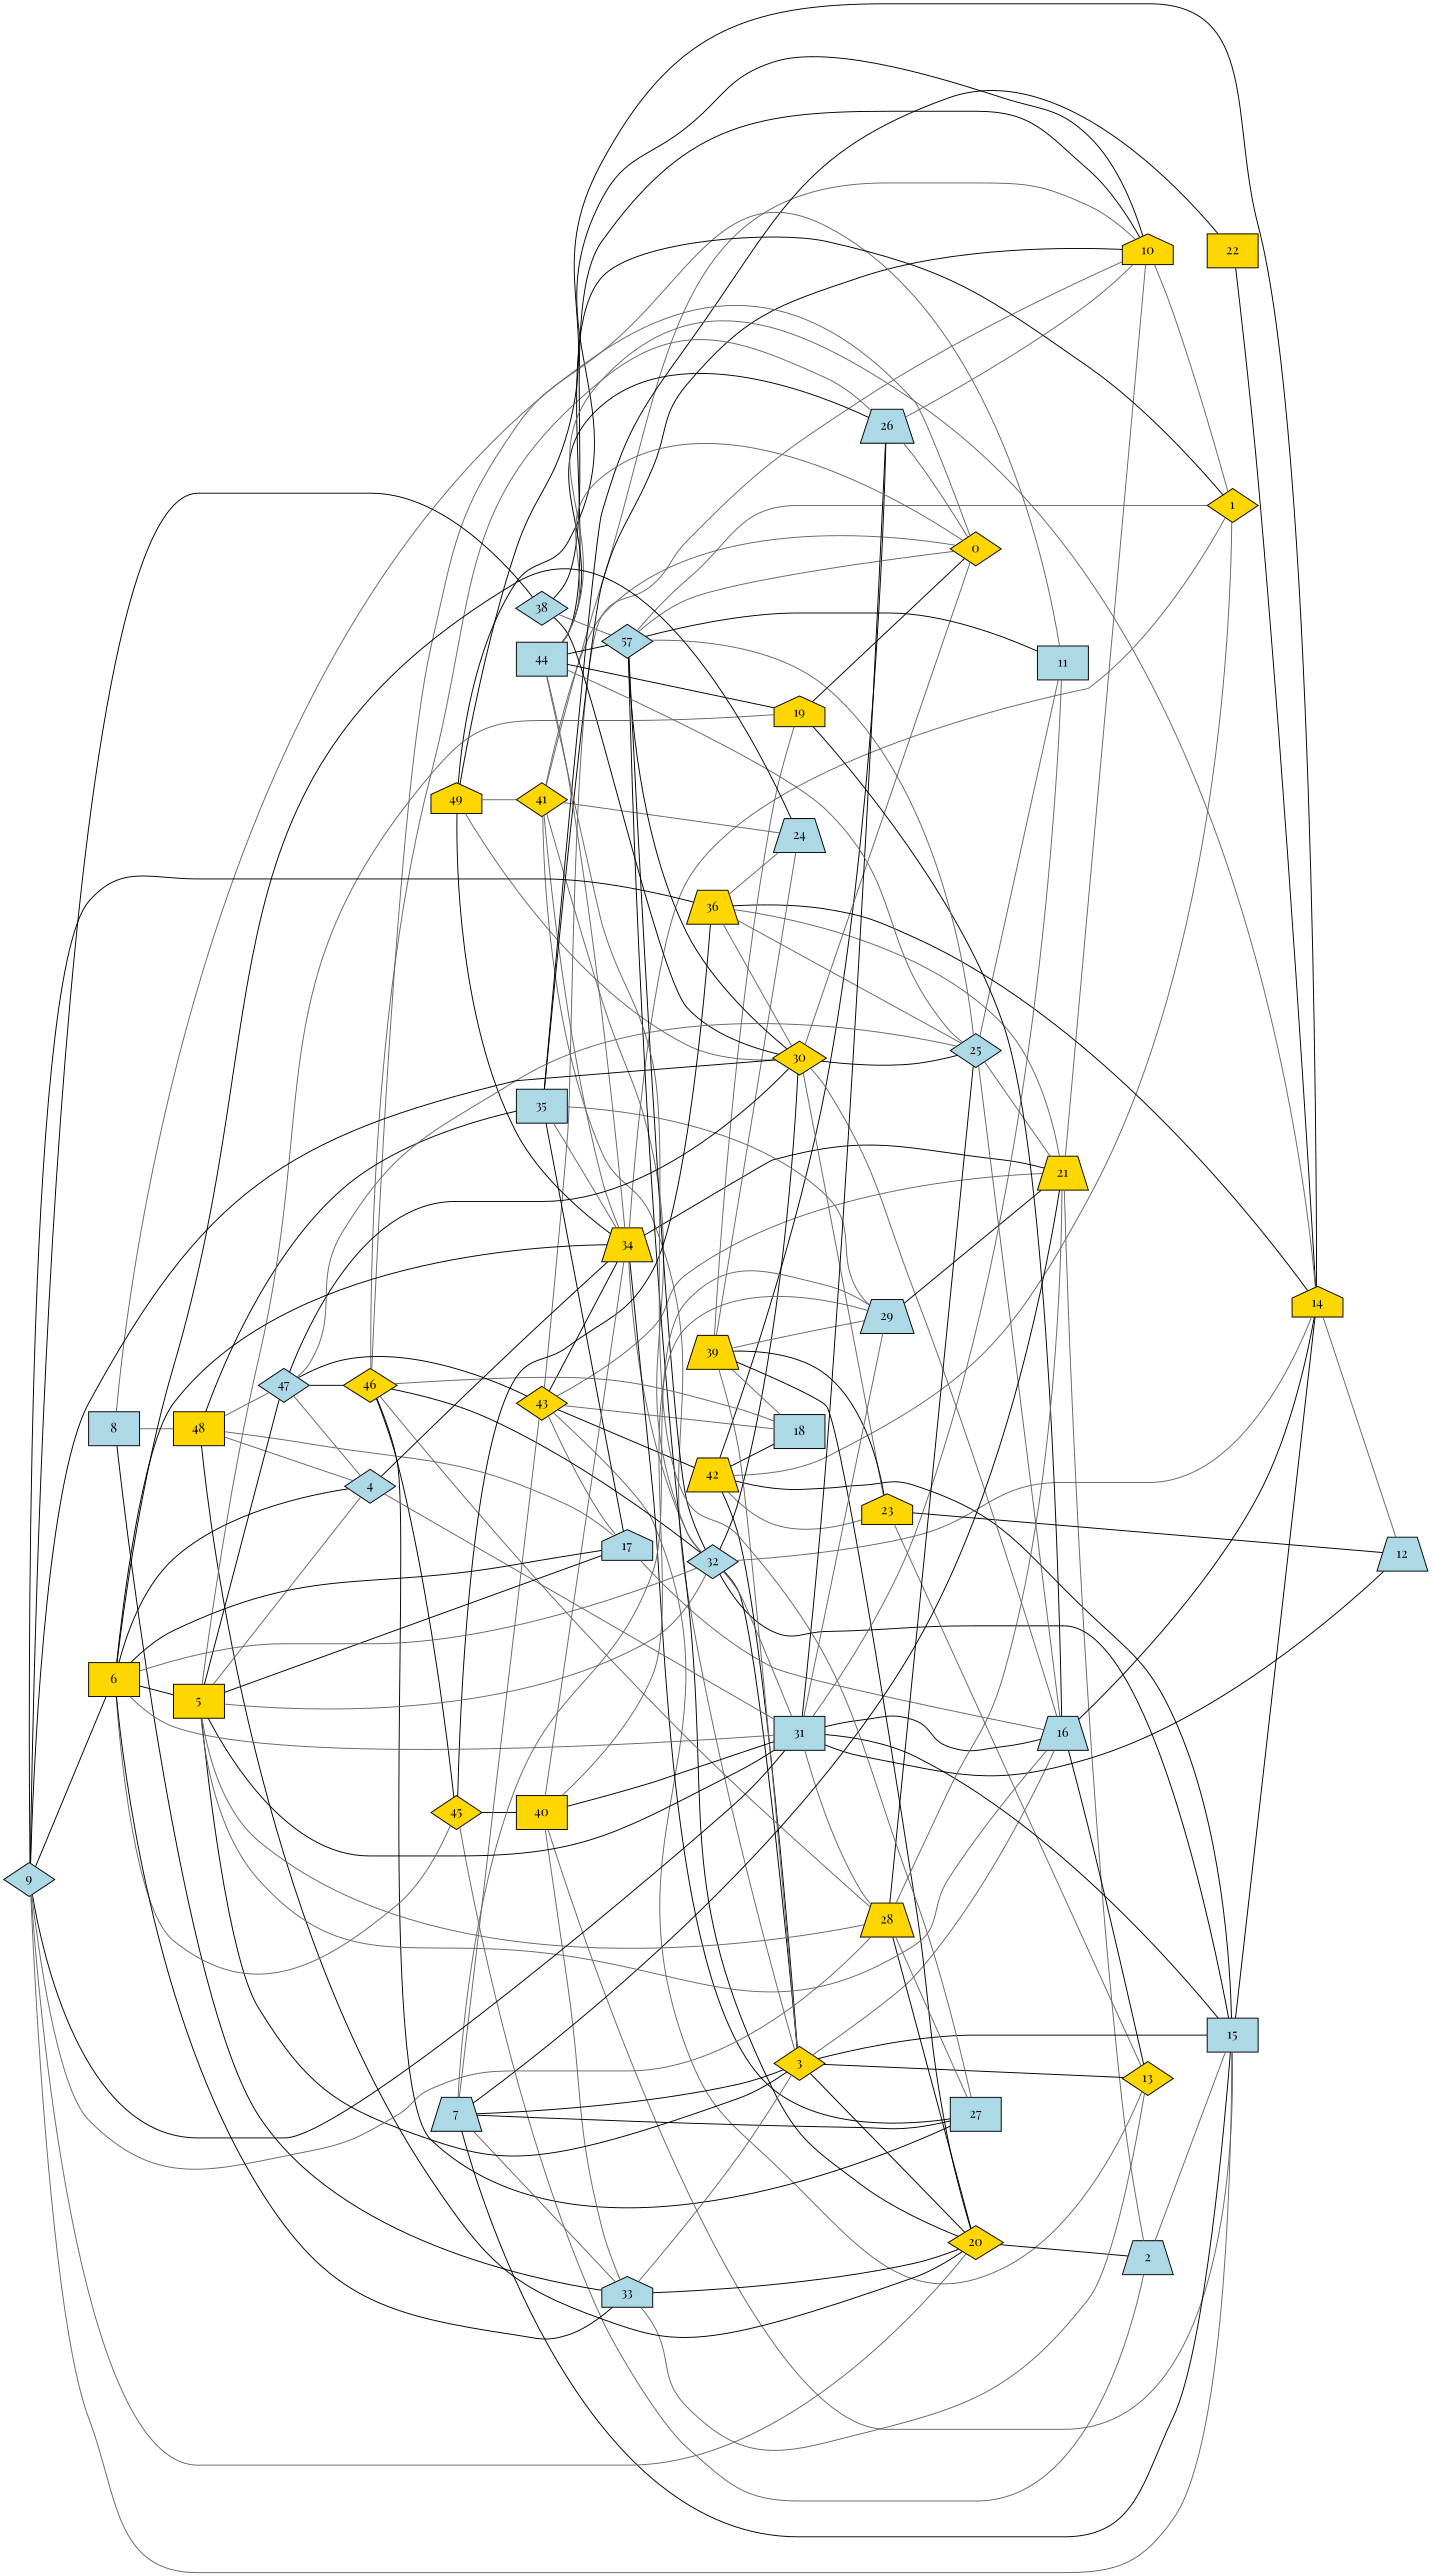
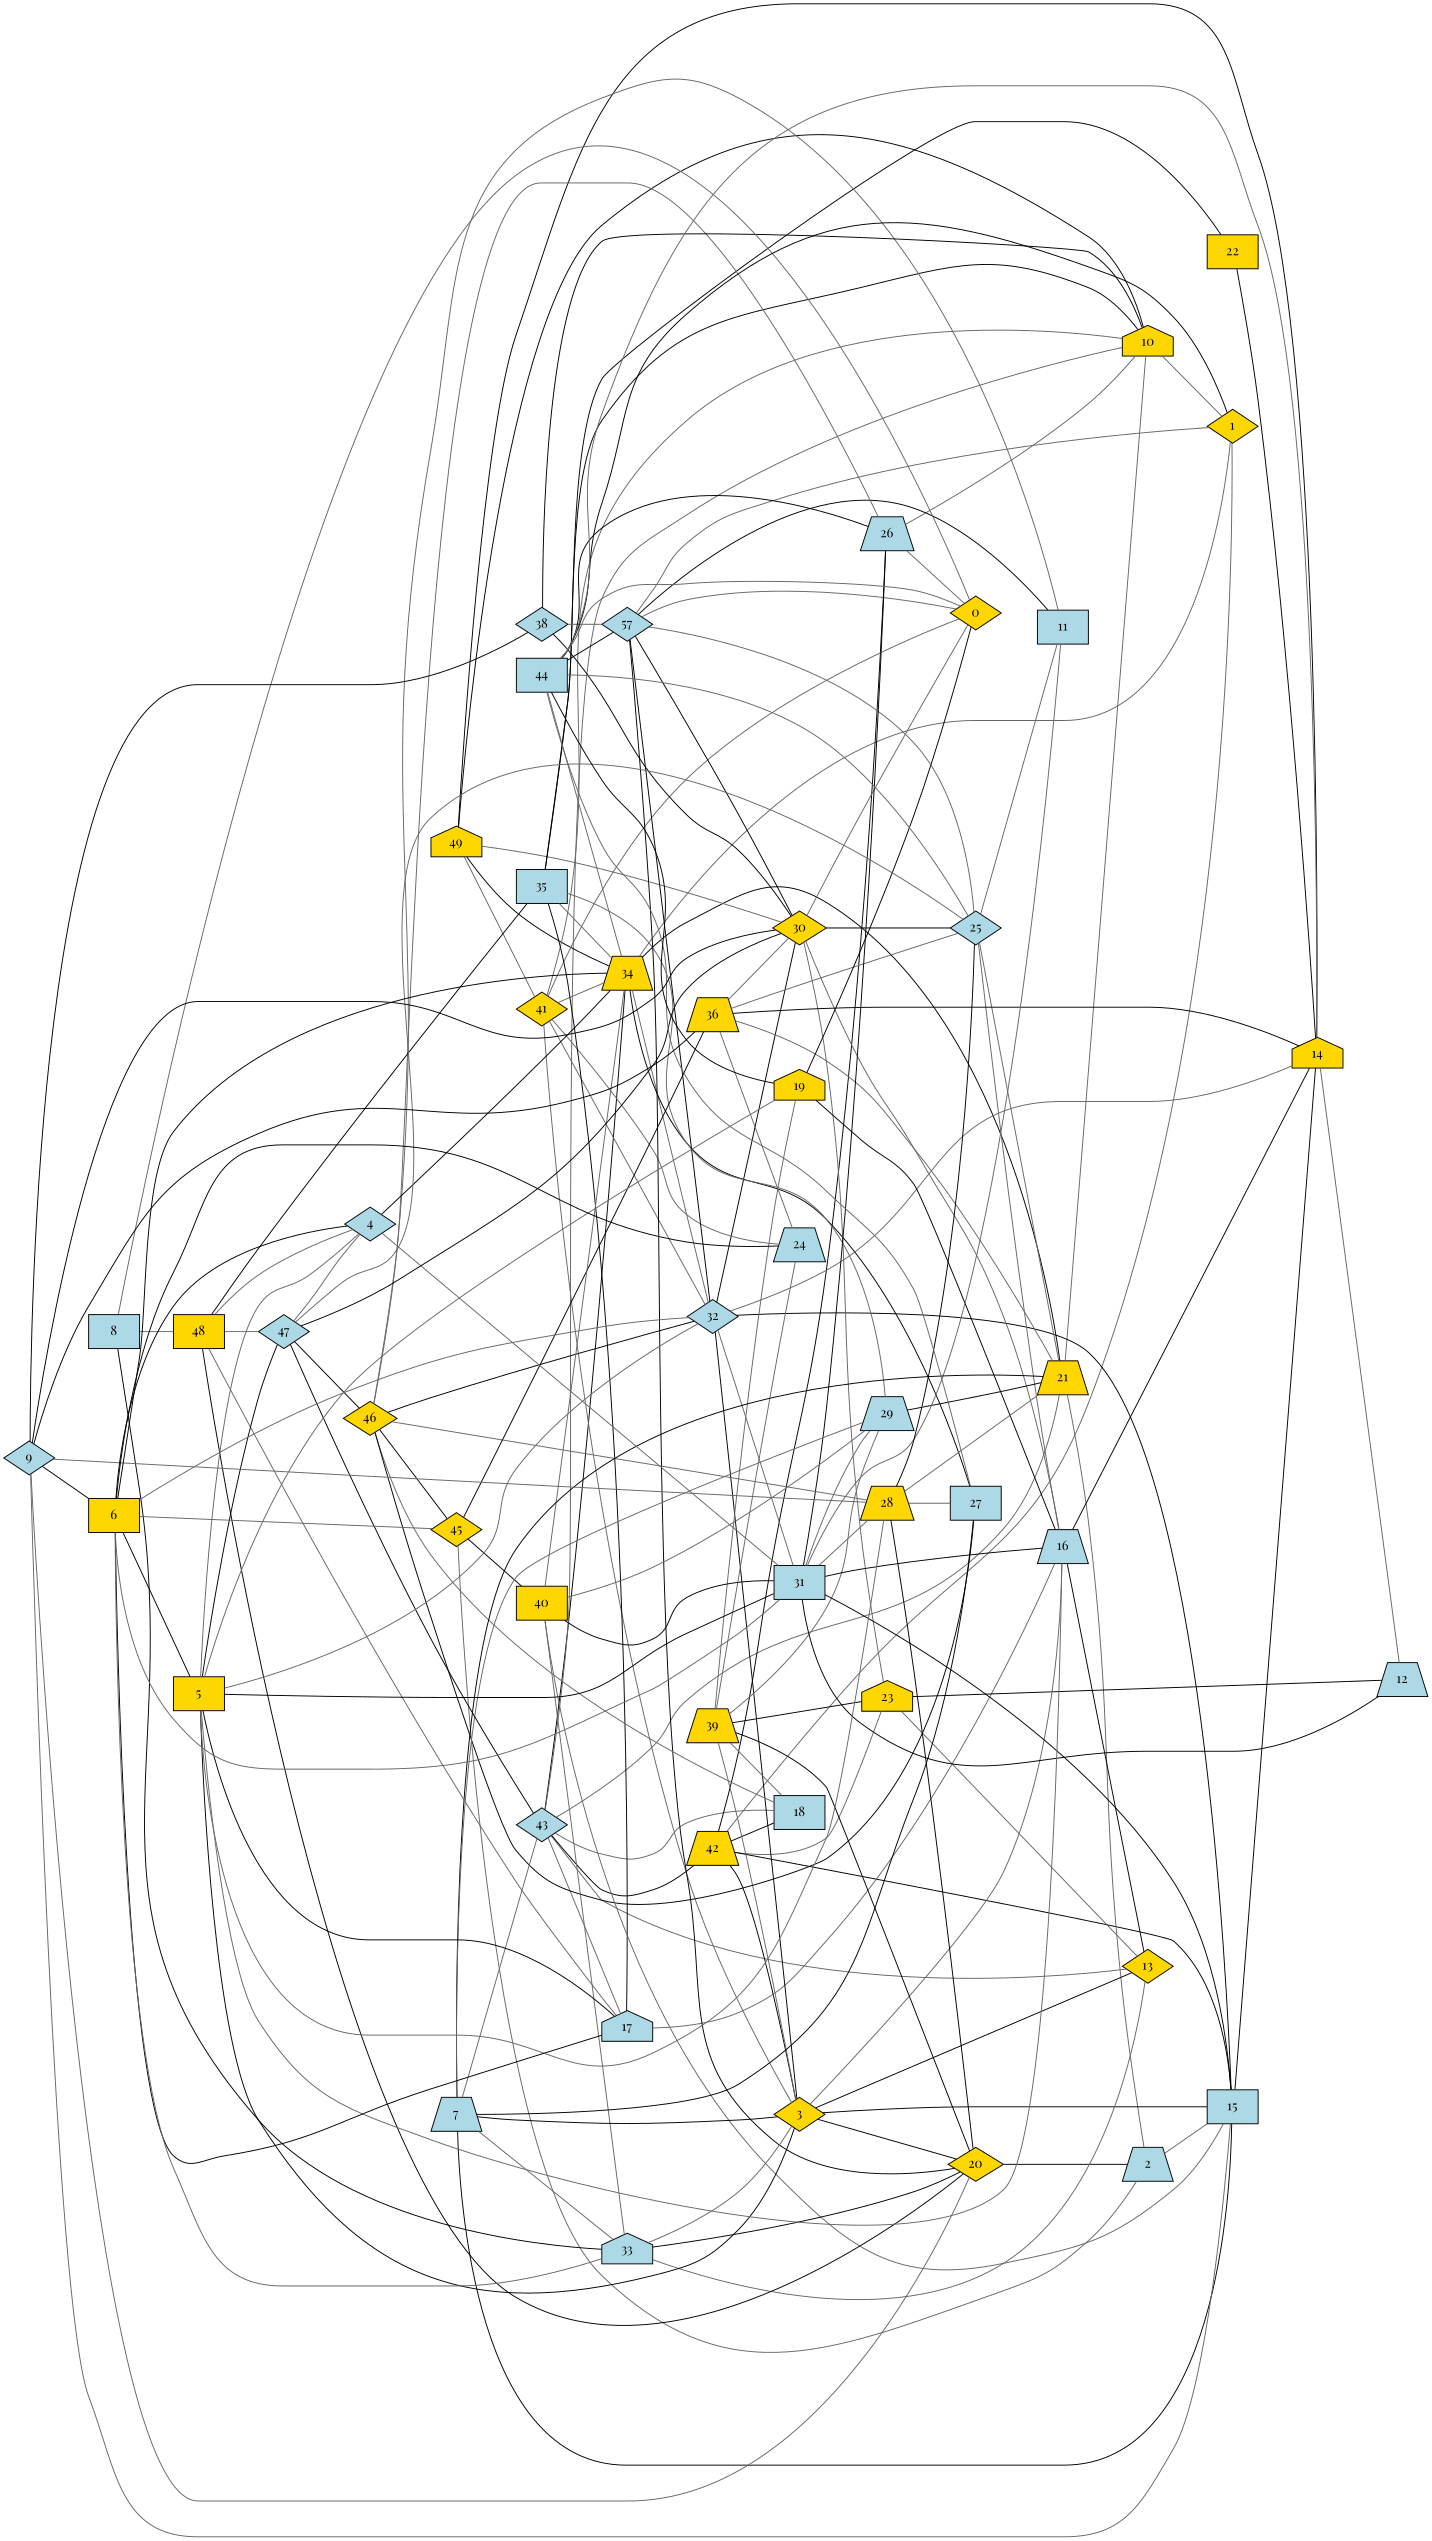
  digraph {
    fontname="Playfair Display"
    rankdir=LR
    node [fillcolor=lightblue fontname="Playfair Display" shape=diamond style=filled]
    edge [color=gray40 dir=none fontname="Playfair Display"]
-   43 [fillcolor=gold]
+   43
    13 [fillcolor=gold]
    34 [fillcolor=gold shape=trapezium]
    42 [fillcolor=gold shape=trapezium]
    10 [fillcolor=gold shape=house]
    18 [shape=box]
    17 [shape=house]
    21 [fillcolor=gold shape=trapezium]
    1 [fillcolor=gold]
    32
    27 [shape=box]
    23 [fillcolor=gold shape=house]
    3 [fillcolor=gold]
    15 [shape=box]
    26 [shape=trapezium]
    49 [fillcolor=gold shape=house]
    30 [fillcolor=gold]
    14 [fillcolor=gold shape=house]
    41 [fillcolor=gold]
    0 [fillcolor=gold]
    25
    16 [shape=trapezium]
    12 [shape=trapezium]
    20 [fillcolor=gold]
    35 [shape=box]
    22 [fillcolor=gold shape=box]
    29 [shape=trapezium]
    36 [fillcolor=gold shape=trapezium]
    24 [shape=trapezium]
    39 [fillcolor=gold shape=trapezium]
    19 [fillcolor=gold shape=house]
    n32 [label=57]
    11 [shape=box]
    31 [shape=box]
    2 [shape=trapezium]
    46 [fillcolor=gold]
    28 [fillcolor=gold shape=trapezium]
    45 [fillcolor=gold]
    40 [fillcolor=gold shape=box]
    7 [shape=trapezium]
    33 [shape=house]
    38
    8 [shape=box]
    48 [fillcolor=gold shape=box]
    4
    47
    5 [fillcolor=gold shape=box]
    44 [shape=box]
    9
    6 [fillcolor=gold shape=box]
    subgraph sub_1 {
      43
      13
      34
      42
      10
      18
      17
      21
      1
      32
      27
      23
      3
      15
      26
      49
      30
      14
      41
      0
      25
      16
      12
      20
      35
      22
      29
      36
      24
      39
      19
      n32
      11
      31
      2
      46
      28
      45
      40
      7
      33
      38
      8
      48
      4
      47
      5
      44
      9
      6
    }
    43 -> 13
    43 -> 34 [color=black]
    43 -> 42 [color=black]
    43 -> 10
    43 -> 18
    43 -> 17
    43 -> 21
    34 -> 21 [color=black]
    34 -> 1
    34 -> 32
    34 -> 27 [color=black]
    42 -> 18 [color=black]
    42 -> 1
    42 -> 23
    42 -> 3 [color=black]
    42 -> 15 [color=black]
    42 -> 26 [color=black]
    10 -> 1
    17 -> 16
    21 -> 10
    21 -> 2
    32 -> 3 [color=black]
    32 -> 15 [color=black]
    32 -> 30 [color=black]
    32 -> 14
    32 -> 31
    23 -> 13
    23 -> 12 [color=black]
    3 -> 13 [color=black]
    3 -> 15 [color=black]
    3 -> 16
    3 -> 20 [color=black]
    15 -> 14 [color=black]
    26 -> 10
    26 -> 0
    49 -> 34 [color=black]
    49 -> 10 [color=black]
    49 -> 30
    49 -> 14 [color=black]
    49 -> 41
    30 -> 23
    30 -> 0
    30 -> 25 [color=black]
    30 -> 16
    14 -> 12
    41 -> 34
    41 -> 10
    41 -> 32
    41 -> 3
    41 -> 0
    41 -> 24
    25 -> 21
    25 -> 16
    25 -> 11
    16 -> 13 [color=black]
    16 -> 14 [color=black]
    20 -> 2 [color=black]
    35 -> 34
    35 -> 10 [color=black]
    35 -> 17 [color=black]
    35 -> 22 [color=black]
    35 -> 29
    22 -> 14 [color=black]
    29 -> 21 [color=black]
    36 -> 21
    36 -> 30
    36 -> 14 [color=black]
    36 -> 25
    36 -> 24
    39 -> 18
    39 -> 23 [color=black]
    39 -> 3
    39 -> 20 [color=black]
    39 -> 29
    39 -> 24
    39 -> 19
    19 -> 0 [color=black]
    19 -> 16 [color=black]
    n32 -> 1
    n32 -> 32 [color=black]
    n32 -> 30 [color=black]
    n32 -> 0
    n32 -> 25
    n32 -> 20 [color=black]
    n32 -> 11 [color=black]
    31 -> 15 [color=black]
    31 -> 26 [color=black]
    31 -> 16 [color=black]
    31 -> 12 [color=black]
    31 -> 29
    31 -> 11
    31 -> 28
    2 -> 15
    46 -> 18
    46 -> 32 [color=black]
    46 -> 27 [color=black]
    46 -> 26
    46 -> 11
    46 -> 28
    46 -> 45 [color=black]
    28 -> 21
    28 -> 27
    28 -> 25 [color=black]
    28 -> 20 [color=black]
    45 -> 36 [color=black]
    45 -> 2
    45 -> 40 [color=black]
    40 -> 34
    40 -> 15
    40 -> 29
    40 -> 31 [color=black]
    40 -> 33
    7 -> 43
    7 -> 21 [color=black]
    7 -> 27 [color=black]
    7 -> 3 [color=black]
    7 -> 15 [color=black]
    7 -> 29
    7 -> 33
    33 -> 13
    33 -> 3
    33 -> 20 [color=black]
    38 -> 10 [color=black]
    38 -> 30 [color=black]
    38 -> n32
    8 -> 0
    8 -> 33 [color=black]
    8 -> 48
    48 -> 17
    48 -> 20 [color=black]
    48 -> 35 [color=black]
    48 -> 4
    48 -> 47
    4 -> 34 [color=black]
    4 -> 31
    47 -> 43 [color=black]
    47 -> 30 [color=black]
    47 -> 25
    47 -> 46 [color=black]
    47 -> 4
    5 -> 17 [color=black]
    5 -> 32
    5 -> 3 [color=black]
    5 -> 16
    5 -> 19
    5 -> 31 [color=black]
    5 -> 28
    5 -> 4
    5 -> 47 [color=black]
    44 -> 34
    44 -> 1 [color=black]
    44 -> 27
    44 -> 26 [color=black]
    44 -> 14
    44 -> 0
    44 -> 25
    44 -> 19 [color=black]
    44 -> n32 [color=black]
    9 -> 15
    9 -> 30 [color=black]
    9 -> 20
    9 -> 36 [color=black]
-   9 -> 31 [color=black]
    9 -> 28
    9 -> 38 [color=black]
    9 -> 6 [color=black]
    6 -> 34 [color=black]
    6 -> 17 [color=black]
    6 -> 32
    6 -> 24 [color=black]
    6 -> 31
    6 -> 45
-   6 -> 33 [color=black]
+   6 -> 33
    6 -> 4 [color=black]
    6 -> 5 [color=black]
  }
